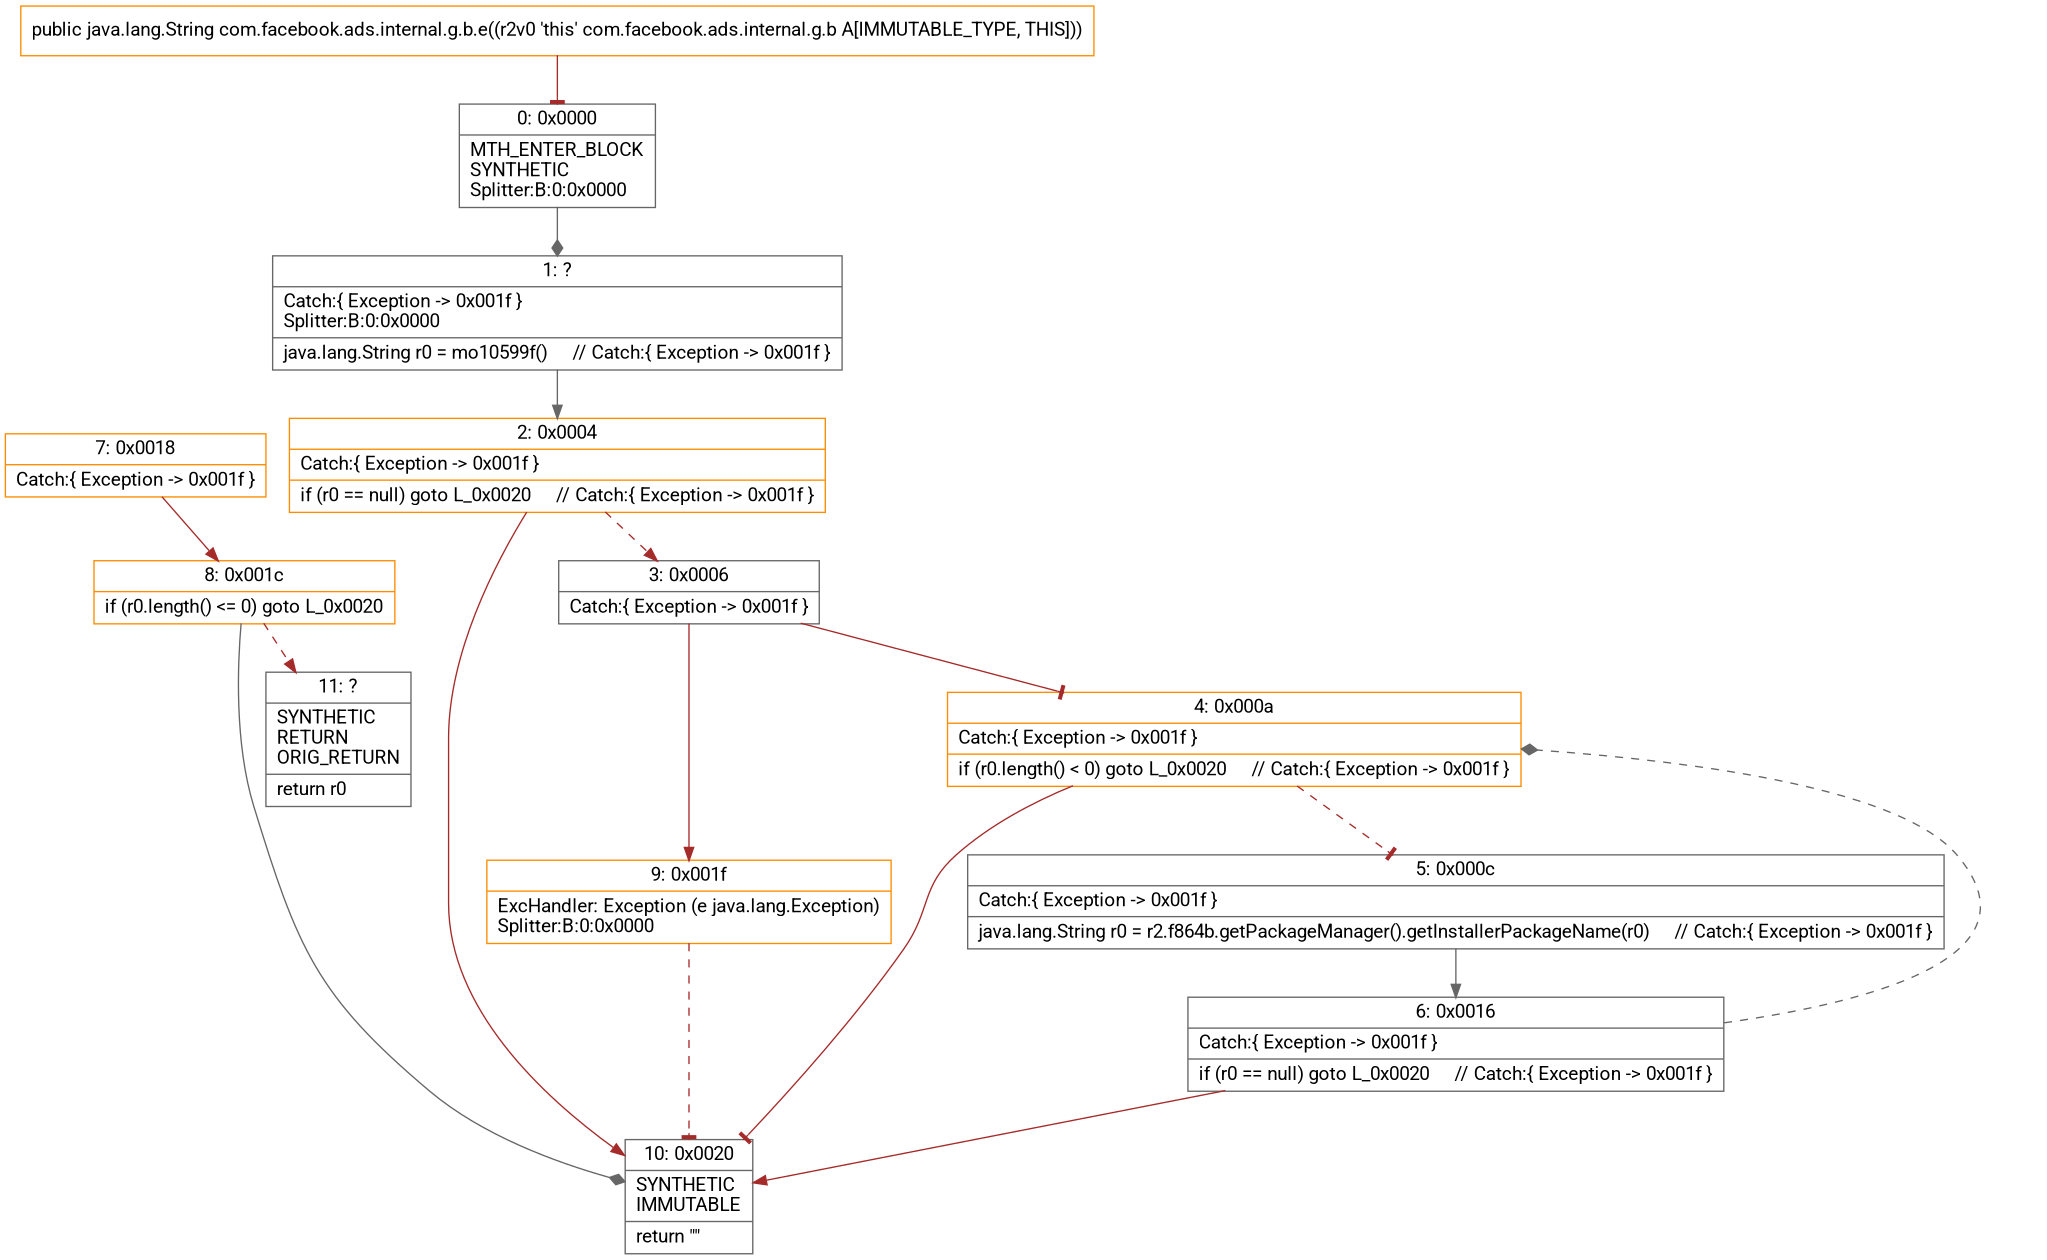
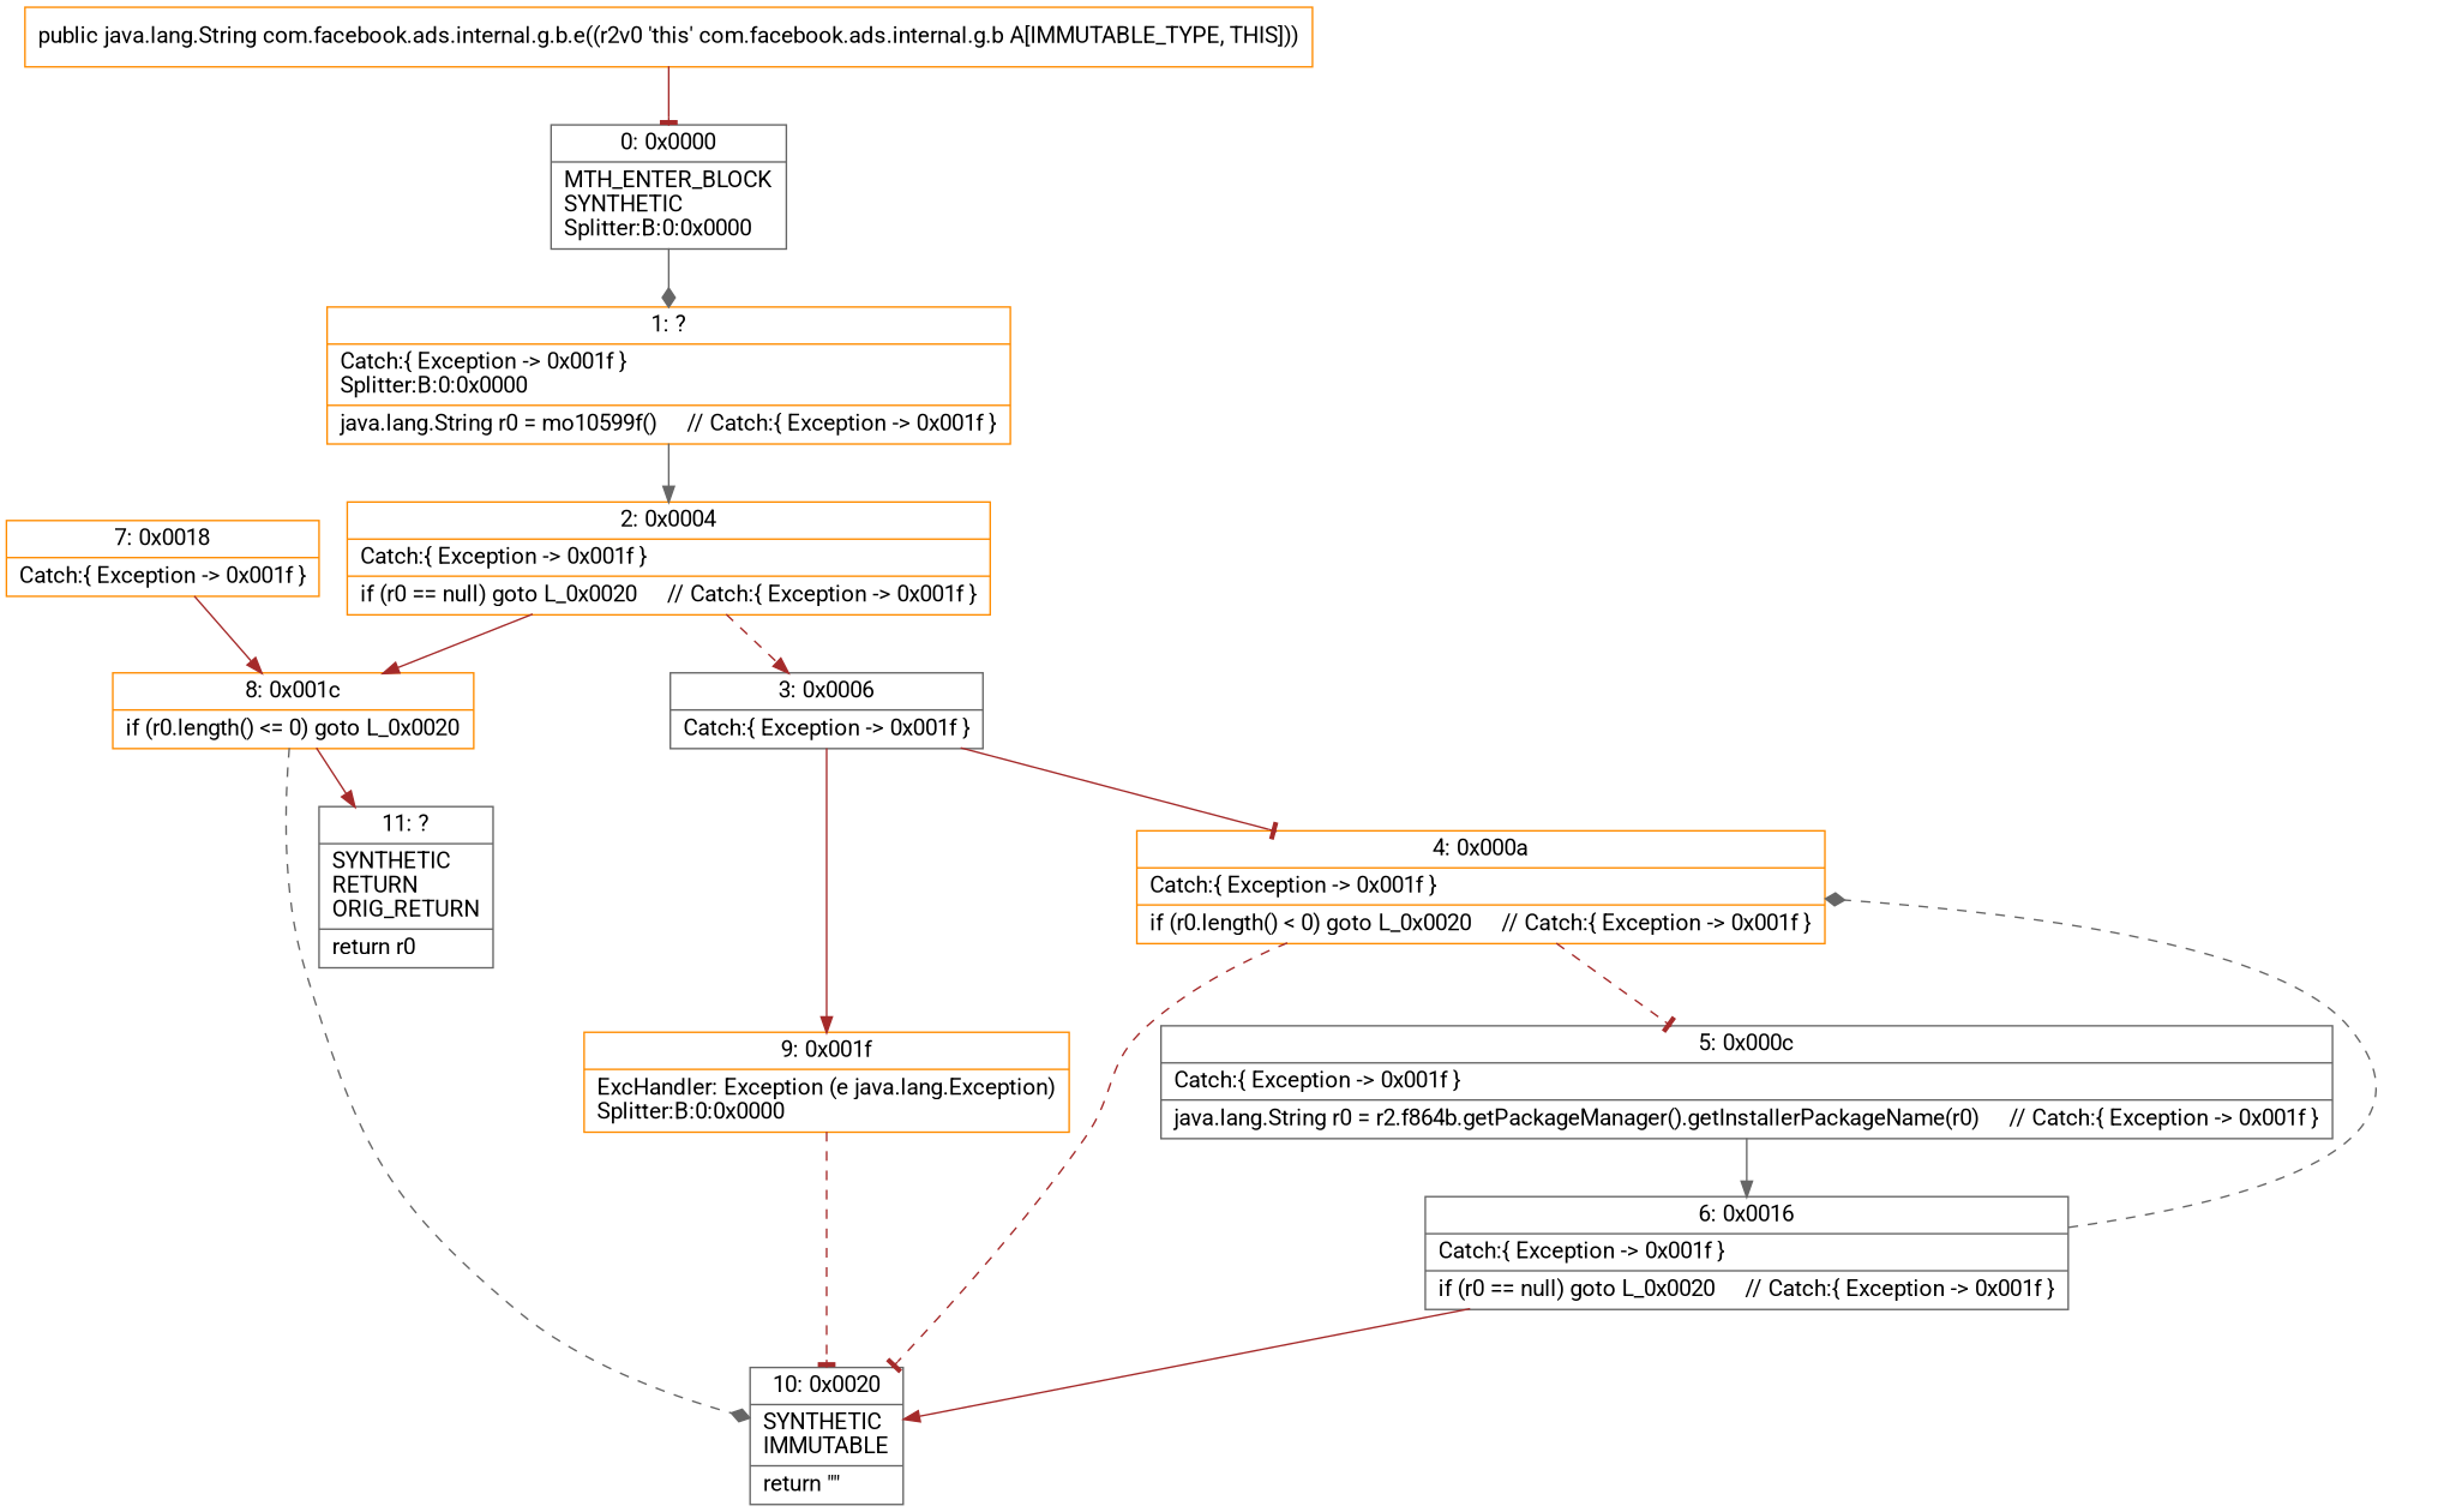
  digraph {
    fontname=Roboto
    node [color=darkorange fontname=Roboto shape=record]
    edge [arrowhead=normal color=brown fontname=Roboto]
    n1 [color=gray40 label="{0\:\ 0x0000|MTH_ENTER_BLOCK\lSYNTHETIC\lSplitter:B:0:0x0000\l}"]
-   n2 [color=gray40 label="{1\:\ ?|Catch:\{ Exception \-\> 0x001f \}\lSplitter:B:0:0x0000\l|java.lang.String r0 = mo10599f()     \/\/ Catch:\{ Exception \-\> 0x001f \}\l}"]
+   n2 [label="{1\:\ ?|Catch:\{ Exception \-\> 0x001f \}\lSplitter:B:0:0x0000\l|java.lang.String r0 = mo10599f()     \/\/ Catch:\{ Exception \-\> 0x001f \}\l}"]
    n3 [label="{2\:\ 0x0004|Catch:\{ Exception \-\> 0x001f \}\l|if (r0 == null) goto L_0x0020     \/\/ Catch:\{ Exception \-\> 0x001f \}\l}"]
    n4 [label="{9\:\ 0x001f|ExcHandler: Exception (e java.lang.Exception)\lSplitter:B:0:0x0000\l}"]
    n5 [color=gray40 label="{10\:\ 0x0020|SYNTHETIC\lIMMUTABLE\l|return \"\"\l}"]
    n6 [color=gray40 label="{3\:\ 0x0006|Catch:\{ Exception \-\> 0x001f \}\l}"]
    n7 [label="{4\:\ 0x000a|Catch:\{ Exception \-\> 0x001f \}\l|if (r0.length() \< 0) goto L_0x0020     \/\/ Catch:\{ Exception \-\> 0x001f \}\l}"]
    n8 [color=gray40 label="{5\:\ 0x000c|Catch:\{ Exception \-\> 0x001f \}\l|java.lang.String r0 = r2.f864b.getPackageManager().getInstallerPackageName(r0)     \/\/ Catch:\{ Exception \-\> 0x001f \}\l}"]
    n9 [color=gray40 label="{6\:\ 0x0016|Catch:\{ Exception \-\> 0x001f \}\l|if (r0 == null) goto L_0x0020     \/\/ Catch:\{ Exception \-\> 0x001f \}\l}"]
    n10 [label="{7\:\ 0x0018|Catch:\{ Exception \-\> 0x001f \}\l}"]
    n11 [label="{8\:\ 0x001c|if (r0.length() \<= 0) goto L_0x0020\l}"]
    n12 [color=gray40 label="{11\:\ ?|SYNTHETIC\lRETURN\lORIG_RETURN\l|return r0\l}"]
    n13 [label="{public java.lang.String com.facebook.ads.internal.g.b.e((r2v0 'this' com.facebook.ads.internal.g.b A[IMMUTABLE_TYPE, THIS])) }"]
    n1 -> n2 [arrowhead=diamond color=gray40]
    n2 -> n3 [color=gray40]
-   n3 -> n5
+   n3 -> n11
    n3 -> n6 [style=dashed]
    n4 -> n5 [arrowhead=tee style=dashed]
    n6 -> n4
    n6 -> n7 [arrowhead=tee]
-   n7 -> n5 [arrowhead=tee]
+   n7 -> n5 [arrowhead=tee style=dashed]
    n7 -> n8 [arrowhead=tee style=dashed]
    n8 -> n9 [color=gray40]
    n9 -> n5
    n9 -> n7 [arrowhead=diamond color=gray40 style=dashed]
    n10 -> n11
-   n11 -> n5 [arrowhead=diamond color=gray40]
-   n11 -> n12 [style=dashed]
+   n11 -> n5 [arrowhead=diamond color=gray40 style=dashed]
+   n11 -> n12 [style=solid]
    n13 -> n1 [arrowhead=tee]
  }
